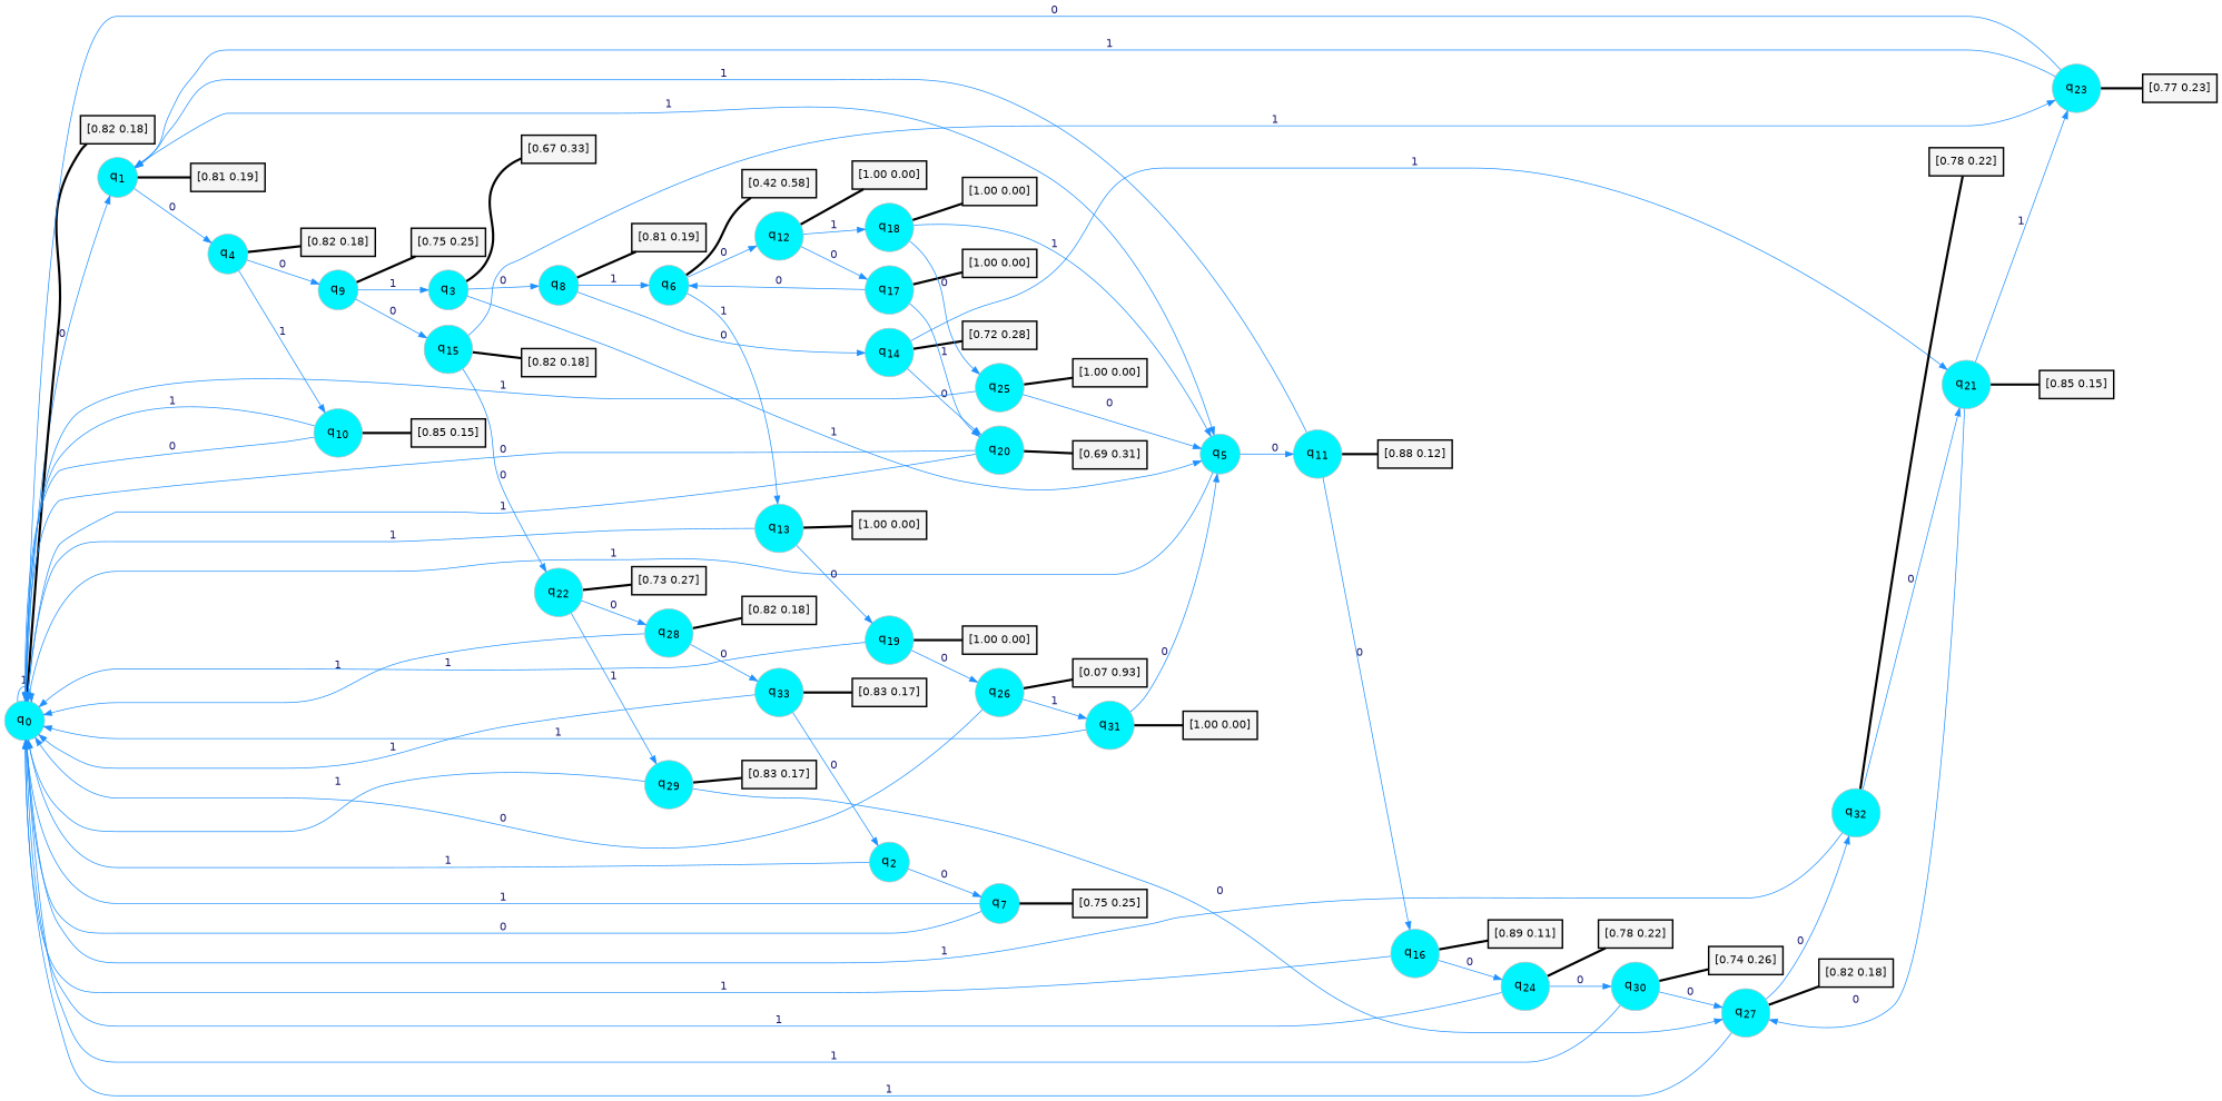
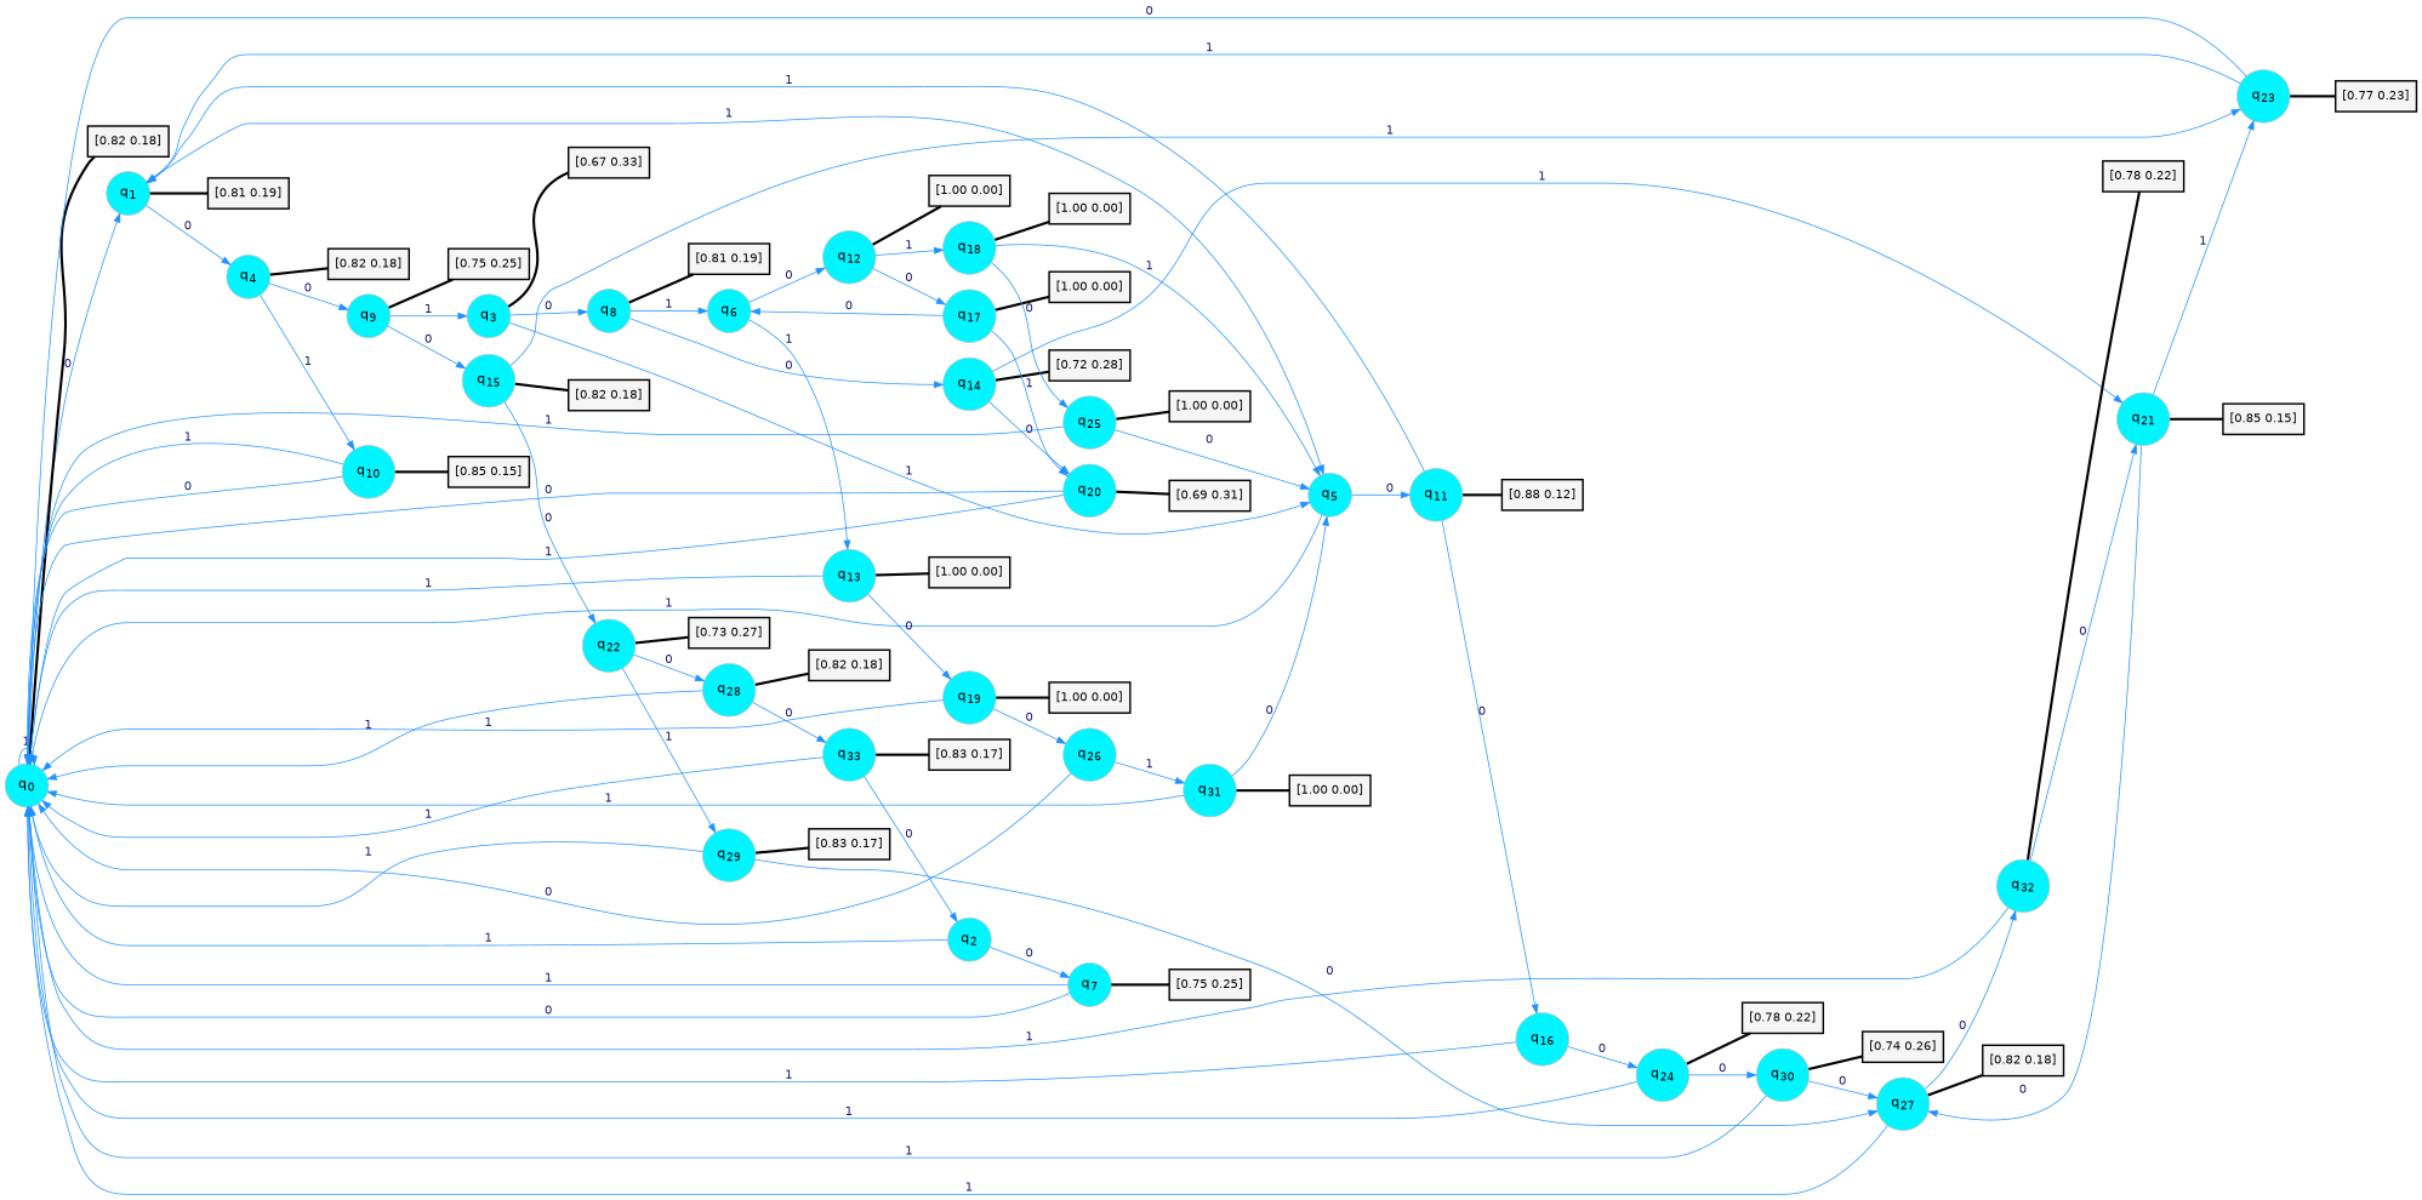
  digraph {
    fontname="DejaVu Sans"
    rankdir=LR
    node [color=gray fillcolor=turquoise1 fontcolor=black fontname="DejaVu Sans" fontsize=16 fontweight=bold shape=circle style=filled]
    edge [arrowsize=1 color=dodgerblue1 fontcolor=midnightblue fontname="DejaVu Sans" fontweight=bold penwidth=1 style=solid weight=20]
    n1 [label=<q<SUB>0</SUB>>]
    n2 [label=<q<SUB>1</SUB>>]
    n3 [color=black fillcolor=whitesmoke fontsize=14 label="[0.82 0.18]" penwidth=2 shape=box]
    n4 [label=<q<SUB>4</SUB>>]
    n5 [label=<q<SUB>5</SUB>>]
    n6 [color=black fillcolor=whitesmoke fontsize=14 label="[0.81 0.19]" penwidth=2 shape=box]
    n7 [label=<q<SUB>9</SUB>>]
    n8 [label=<q<SUB>10</SUB>>]
    n9 [color=black fillcolor=whitesmoke fontsize=14 label="[0.82 0.18]" penwidth=2 shape=box]
    n10 [label=<q<SUB>11</SUB>>]
    n11 [label=<q<SUB>2</SUB>>]
    n12 [label=<q<SUB>7</SUB>>]
    n13 [color=black fillcolor=whitesmoke fontsize=14 label="[0.75 0.25]" penwidth=2 shape=box]
    n14 [label=<q<SUB>3</SUB>>]
    n15 [label=<q<SUB>8</SUB>>]
    n16 [color=black fillcolor=whitesmoke fontsize=14 label="[0.67 0.33]" penwidth=2 shape=box]
    n17 [label=<q<SUB>6</SUB>>]
    n18 [label=<q<SUB>14</SUB>>]
    n19 [color=black fillcolor=whitesmoke fontsize=14 label="[0.81 0.19]" penwidth=2 shape=box]
    n20 [label=<q<SUB>15</SUB>>]
    n21 [color=black fillcolor=whitesmoke fontsize=14 label="[0.75 0.25]" penwidth=2 shape=box]
    n22 [color=black fillcolor=whitesmoke fontsize=14 label="[0.85 0.15]" penwidth=2 shape=box]
    n23 [label=<q<SUB>16</SUB>>]
    n24 [color=black fillcolor=whitesmoke fontsize=14 label="[0.88 0.12]" penwidth=2 shape=box]
    n25 [label=<q<SUB>12</SUB>>]
    n26 [label=<q<SUB>13</SUB>>]
-   n27 [color=black fillcolor=whitesmoke fontsize=14 label="[0.42 0.58]" penwidth=2 shape=box]
    n28 [label=<q<SUB>17</SUB>>]
    n29 [label=<q<SUB>18</SUB>>]
    n30 [color=black fillcolor=whitesmoke fontsize=14 label="[1.00 0.00]" penwidth=2 shape=box]
    n31 [label=<q<SUB>19</SUB>>]
    n32 [color=black fillcolor=whitesmoke fontsize=14 label="[1.00 0.00]" penwidth=2 shape=box]
    n33 [label=<q<SUB>20</SUB>>]
    n34 [label=<q<SUB>21</SUB>>]
    n35 [color=black fillcolor=whitesmoke fontsize=14 label="[0.72 0.28]" penwidth=2 shape=box]
    n36 [label=<q<SUB>22</SUB>>]
    n37 [label=<q<SUB>23</SUB>>]
    n38 [color=black fillcolor=whitesmoke fontsize=14 label="[0.82 0.18]" penwidth=2 shape=box]
    n39 [label=<q<SUB>24</SUB>>]
-   n40 [color=black fillcolor=whitesmoke fontsize=14 label="[0.89 0.11]" penwidth=2 shape=box]
    n41 [color=black fillcolor=whitesmoke fontsize=14 label="[1.00 0.00]" penwidth=2 shape=box]
    n42 [label=<q<SUB>25</SUB>>]
    n43 [color=black fillcolor=whitesmoke fontsize=14 label="[1.00 0.00]" penwidth=2 shape=box]
    n44 [label=<q<SUB>26</SUB>>]
    n45 [color=black fillcolor=whitesmoke fontsize=14 label="[1.00 0.00]" penwidth=2 shape=box]
    n46 [color=black fillcolor=whitesmoke fontsize=14 label="[0.69 0.31]" penwidth=2 shape=box]
    n47 [label=<q<SUB>27</SUB>>]
    n48 [color=black fillcolor=whitesmoke fontsize=14 label="[0.85 0.15]" penwidth=2 shape=box]
    n49 [label=<q<SUB>28</SUB>>]
    n50 [label=<q<SUB>29</SUB>>]
    n51 [color=black fillcolor=whitesmoke fontsize=14 label="[0.73 0.27]" penwidth=2 shape=box]
    n52 [color=black fillcolor=whitesmoke fontsize=14 label="[0.77 0.23]" penwidth=2 shape=box]
    n53 [label=<q<SUB>30</SUB>>]
    n54 [color=black fillcolor=whitesmoke fontsize=14 label="[0.78 0.22]" penwidth=2 shape=box]
    n55 [color=black fillcolor=whitesmoke fontsize=14 label="[1.00 0.00]" penwidth=2 shape=box]
    n56 [label=<q<SUB>31</SUB>>]
-   n57 [color=black fillcolor=whitesmoke fontsize=14 label="[0.07 0.93]" penwidth=2 shape=box]
    n58 [label=<q<SUB>32</SUB>>]
    n59 [color=black fillcolor=whitesmoke fontsize=14 label="[0.82 0.18]" penwidth=2 shape=box]
    n60 [label=<q<SUB>33</SUB>>]
    n61 [color=black fillcolor=whitesmoke fontsize=14 label="[0.82 0.18]" penwidth=2 shape=box]
    n62 [color=black fillcolor=whitesmoke fontsize=14 label="[0.83 0.17]" penwidth=2 shape=box]
    n63 [color=black fillcolor=whitesmoke fontsize=14 label="[0.74 0.26]" penwidth=2 shape=box]
    n64 [color=black fillcolor=whitesmoke fontsize=14 label="[1.00 0.00]" penwidth=2 shape=box]
    n65 [color=black fillcolor=whitesmoke fontsize=14 label="[0.78 0.22]" penwidth=2 shape=box]
    n66 [color=black fillcolor=whitesmoke fontsize=14 label="[0.83 0.17]" penwidth=2 shape=box]
    n1 -> n1 [label=1]
    n1 -> n2 [label=0]
    n1 -> n3 [arrowhead=none color=black penwidth=3]
    n2 -> n4 [label=0]
    n2 -> n5 [label=1]
    n2 -> n6 [arrowhead=none color=black penwidth=3]
    n4 -> n7 [label=0]
    n4 -> n8 [label=1]
    n4 -> n9 [arrowhead=none color=black penwidth=3]
    n5 -> n1 [label=1]
    n5 -> n10 [label=0]
    n7 -> n14 [label=1]
    n7 -> n20 [label=0]
    n7 -> n21 [arrowhead=none color=black penwidth=3]
    n8 -> n1 [label=0]
    n8 -> n1 [label=1]
    n8 -> n22 [arrowhead=none color=black penwidth=3]
    n10 -> n2 [label=1]
    n10 -> n23 [label=0]
    n10 -> n24 [arrowhead=none color=black penwidth=3]
    n11 -> n1 [label=1]
    n11 -> n12 [label=0]
    n12 -> n1 [label=0]
    n12 -> n1 [label=1]
    n12 -> n13 [arrowhead=none color=black penwidth=3]
    n14 -> n5 [label=1]
    n14 -> n15 [label=0]
    n14 -> n16 [arrowhead=none color=black penwidth=3]
    n15 -> n17 [label=1]
    n15 -> n18 [label=0]
    n15 -> n19 [arrowhead=none color=black penwidth=3]
    n17 -> n25 [label=0]
    n17 -> n26 [label=1]
-   n17 -> n27 [arrowhead=none color=black penwidth=3]
    n18 -> n33 [label=0]
    n18 -> n34 [label=1]
    n18 -> n35 [arrowhead=none color=black penwidth=3]
    n20 -> n36 [label=0]
    n20 -> n37 [label=1]
    n20 -> n38 [arrowhead=none color=black penwidth=3]
    n23 -> n1 [label=1]
    n23 -> n39 [label=0]
-   n23 -> n40 [arrowhead=none color=black penwidth=3]
    n25 -> n28 [label=0]
    n25 -> n29 [label=1]
    n25 -> n30 [arrowhead=none color=black penwidth=3]
    n26 -> n1 [label=1]
    n26 -> n31 [label=0]
    n26 -> n32 [arrowhead=none color=black penwidth=3]
    n28 -> n17 [label=0]
    n28 -> n33 [label=1]
    n28 -> n41 [arrowhead=none color=black penwidth=3]
    n29 -> n5 [label=1]
    n29 -> n42 [label=0]
    n29 -> n43 [arrowhead=none color=black penwidth=3]
    n31 -> n1 [label=1]
    n31 -> n44 [label=0]
    n31 -> n45 [arrowhead=none color=black penwidth=3]
    n33 -> n1 [label=0]
    n33 -> n1 [label=1]
    n33 -> n46 [arrowhead=none color=black penwidth=3]
    n34 -> n37 [label=1]
    n34 -> n47 [label=0]
    n34 -> n48 [arrowhead=none color=black penwidth=3]
    n36 -> n49 [label=0]
    n36 -> n50 [label=1]
    n36 -> n51 [arrowhead=none color=black penwidth=3]
    n37 -> n1 [label=0]
    n37 -> n2 [label=1]
    n37 -> n52 [arrowhead=none color=black penwidth=3]
    n39 -> n1 [label=1]
    n39 -> n53 [label=0]
    n39 -> n54 [arrowhead=none color=black penwidth=3]
    n42 -> n1 [label=1]
    n42 -> n5 [label=0]
    n42 -> n55 [arrowhead=none color=black penwidth=3]
    n44 -> n1 [label=0]
    n44 -> n56 [label=1]
-   n44 -> n57 [arrowhead=none color=black penwidth=3]
    n47 -> n1 [label=1]
    n47 -> n58 [label=0]
    n47 -> n59 [arrowhead=none color=black penwidth=3]
    n49 -> n1 [label=1]
    n49 -> n60 [label=0]
    n49 -> n61 [arrowhead=none color=black penwidth=3]
    n50 -> n1 [label=1]
    n50 -> n47 [label=0]
    n50 -> n62 [arrowhead=none color=black penwidth=3]
    n53 -> n1 [label=1]
    n53 -> n47 [label=0]
    n53 -> n63 [arrowhead=none color=black penwidth=3]
    n56 -> n1 [label=1]
    n56 -> n5 [label=0]
    n56 -> n64 [arrowhead=none color=black penwidth=3]
    n58 -> n1 [label=1]
    n58 -> n34 [label=0]
    n58 -> n65 [arrowhead=none color=black penwidth=3]
    n60 -> n1 [label=1]
    n60 -> n11 [label=0]
    n60 -> n66 [arrowhead=none color=black penwidth=3]
  }
